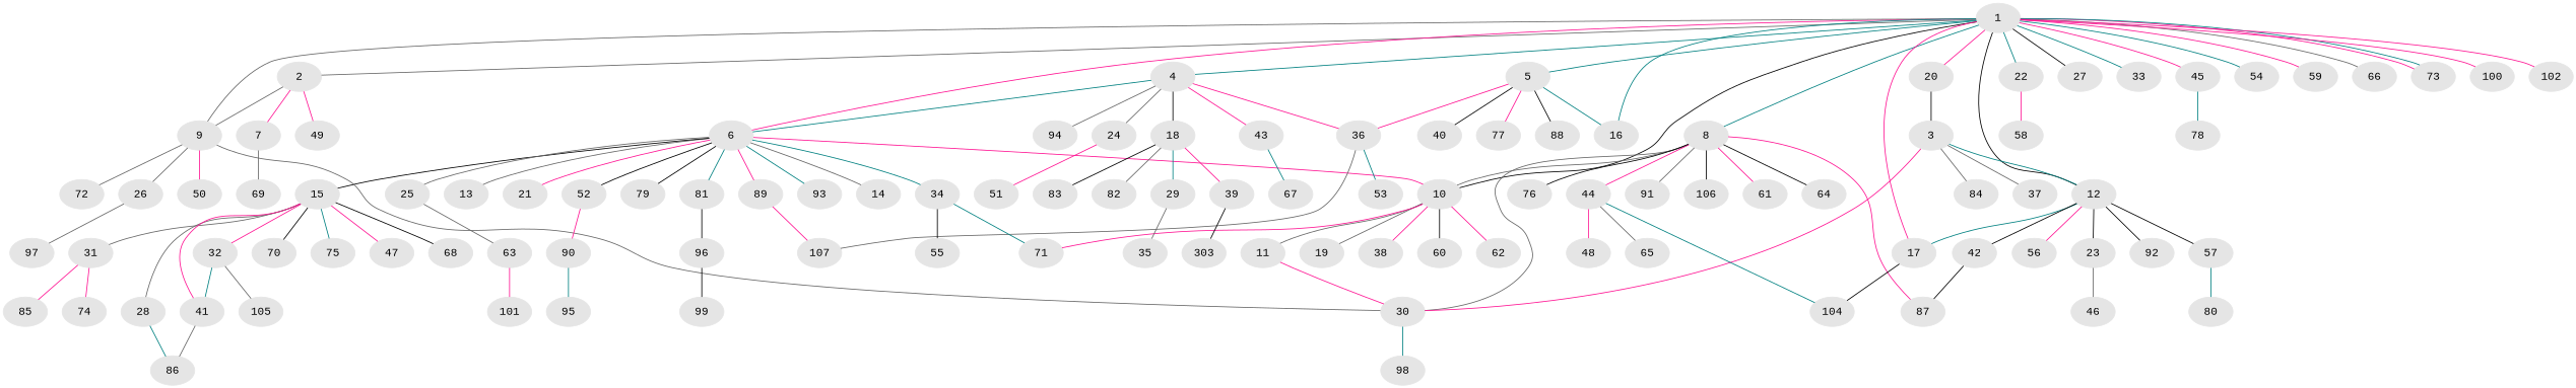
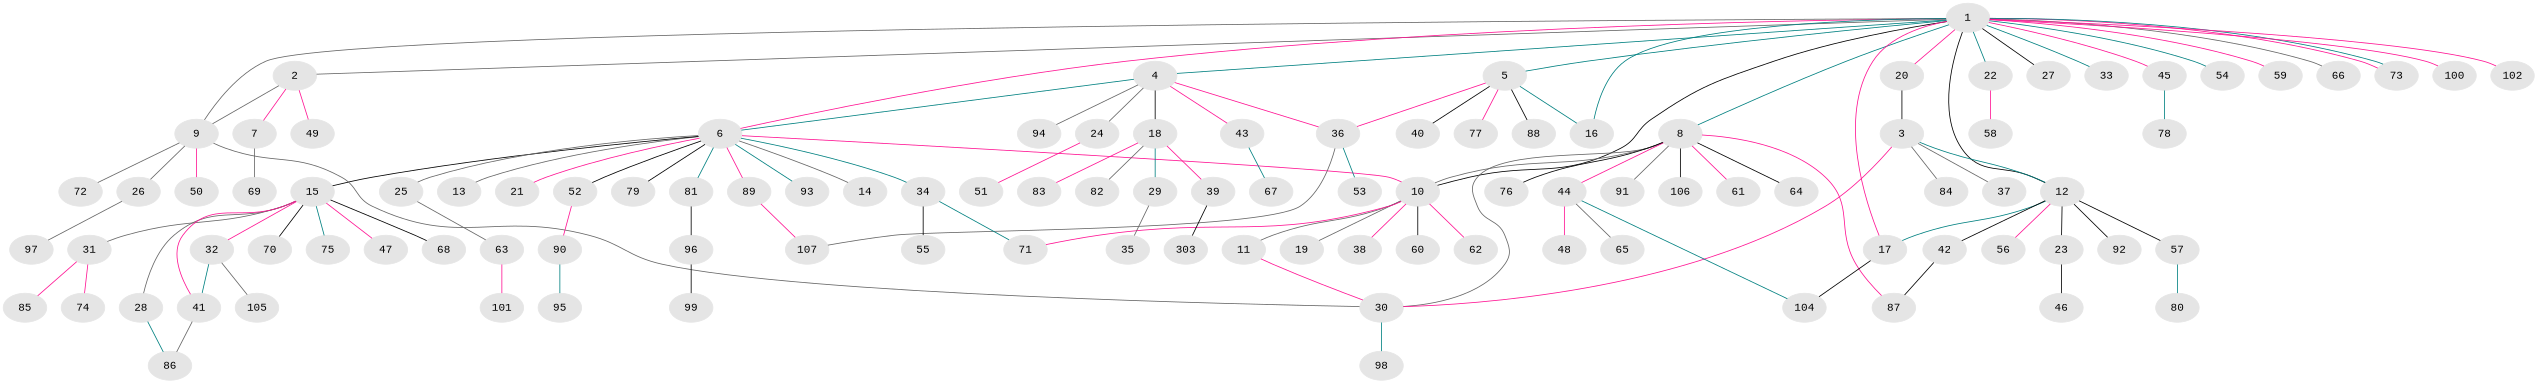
  graph {
    fontname="Liberation Mono"
    node [color=gray90 fontname="Liberation Mono" style=filled]
    edge [color=deeppink fontname="Liberation Mono"]
    1
    2
    4
    5
    6
    8
    9
    10
    12
    16
    17
    20
    22
    27
    33
    45
    54
    59
    66
    73
    100
    102
    7
    49
    3
    30
    37
    84
    18
    24
    36
    43
    94
    40
    77
    88
    13
    14
    15
    21
    25
    34
    52
    79
    81
    89
    93
    44
    61
    64
    76
    87
    91
    106
    26
    50
    72
    11
    19
    38
    60
    62
    71
    23
    42
    56
    57
    92
    104
    58
    78
    69
    98
    29
    39
    82
    83
    51
    53
    107
    67
    28
    31
    32
    41
    47
    68
    70
    75
    63
    55
    90
    96
    48
    65
    97
    46
    80
    86
    74
    85
    105
    35
    n104 [label=303]
    101
    95
    99
    1 -- 2 [color=gray40]
    1 -- 4 [color=teal]
    1 -- 5 [color=teal]
    1 -- 6
    1 -- 8 [color=teal]
    1 -- 9 [color=gray40]
    1 -- 10 [color=black]
    1 -- 12 [color=black]
    1 -- 16 [color=teal]
    1 -- 17
    1 -- 20
    1 -- 22 [color=teal]
    1 -- 27 [color=black]
    1 -- 33 [color=teal]
    1 -- 45
    1 -- 54 [color=teal]
    1 -- 59
    1 -- 66 [color=gray40]
    1 -- 73
    1 -- 73 [color=teal]
    1 -- 100
    1 -- 102
    2 -- 9 [color=gray40]
    2 -- 7
    2 -- 49
    4 -- 6 [color=teal]
    4 -- 18 [color=black]
    4 -- 24 [color=gray40]
    4 -- 36
    4 -- 43
    4 -- 94 [color=gray40]
    5 -- 16 [color=teal]
    5 -- 36
    5 -- 40 [color=black]
    5 -- 77
    5 -- 88 [color=black]
    6 -- 10
    6 -- 13 [color=gray40]
    6 -- 14 [color=gray40]
    6 -- 15 [color=black]
    6 -- 21
    6 -- 25 [color=gray40]
    6 -- 34 [color=teal]
    6 -- 52 [color=black]
    6 -- 79 [color=black]
    6 -- 81 [color=teal]
    6 -- 89
    6 -- 93 [color=teal]
    8 -- 10 [color=gray40]
    8 -- 30 [color=gray40]
    8 -- 44
    8 -- 61
    8 -- 64 [color=black]
    8 -- 76 [color=black]
    8 -- 87
    8 -- 91 [color=gray40]
    8 -- 106 [color=black]
    9 -- 30 [color=gray40]
    9 -- 26 [color=gray40]
    9 -- 50
    9 -- 72 [color=gray40]
    10 -- 11 [color=gray40]
    10 -- 19 [color=gray40]
    10 -- 38
    10 -- 60 [color=black]
    10 -- 62
    10 -- 71
    12 -- 17 [color=teal]
    12 -- 23 [color=black]
    12 -- 42 [color=black]
    12 -- 56
    12 -- 57 [color=black]
    12 -- 92 [color=black]
    17 -- 104 [color=black]
    20 -- 3 [color=black]
    22 -- 58
    45 -- 78 [color=teal]
    7 -- 69 [color=gray40]
    3 -- 12 [color=teal]
    3 -- 30
    3 -- 37 [color=gray40]
    3 -- 84 [color=gray40]
    30 -- 98 [color=teal]
    18 -- 29 [color=teal]
    18 -- 39
    18 -- 82 [color=gray40]
-   18 -- 83 [color=black]
+   18 -- 83
    24 -- 51
    36 -- 53 [color=teal]
    36 -- 107 [color=gray40]
    43 -- 67 [color=teal]
    15 -- 28 [color=gray40]
    15 -- 31 [color=gray40]
    15 -- 32
    15 -- 41
    15 -- 47
    15 -- 68 [color=black]
    15 -- 70 [color=black]
    15 -- 75 [color=teal]
    25 -- 63 [color=gray40]
    34 -- 71 [color=teal]
    34 -- 55 [color=black]
    52 -- 90
    81 -- 96 [color=black]
    89 -- 107
    44 -- 104 [color=teal]
    44 -- 48
    44 -- 65 [color=gray40]
    26 -- 97 [color=gray40]
    11 -- 30
-   23 -- 46 [color=gray40]
+   23 -- 46 [color=black]
    42 -- 87 [color=black]
    57 -- 80 [color=teal]
    29 -- 35 [color=gray40]
    39 -- n104 [color=black]
    28 -- 86 [color=teal]
    31 -- 74
    31 -- 85
    32 -- 41 [color=teal]
    32 -- 105 [color=gray40]
    41 -- 86 [color=gray40]
    63 -- 101
    90 -- 95 [color=teal]
    96 -- 99 [color=black]
  }
